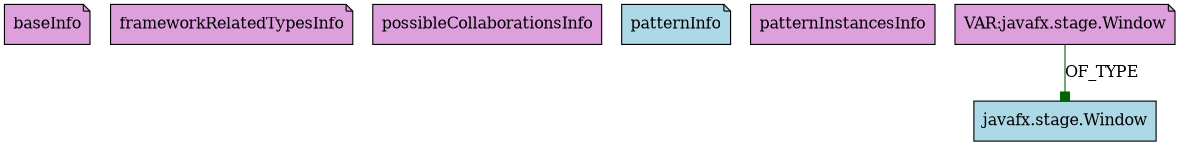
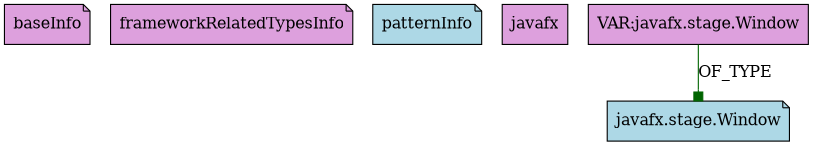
  digraph {
    node [style=filled fillcolor=plum shape=note]
    baseInfo [category=pattern graphId=341 isAnonymous=false possibleRelation=false]
    frameworkRelatedTypesInfo
-   possibleCollaborationsInfo [shape=box]
    patternInfo [frequency=6.0 patternRootClient=null fillcolor=lightblue]
-   patternInstancesInfo [0="7thwheel-medaka-chan~/7thwheel-medaka-chan/medaka-chan-master/src/seventhwheel/pos/controller/MainController.java~MainController~25" 1="Totenfluch-TPrivateChat-Client~/Totenfluch-TPrivateChat-Client/TPrivateChat-Client-master/TPvtChat-C/src/me/Totenfluch/pack/ConsoleCommandParser.java~void parse(java.lang.String[])~1481" 2="JCake-CoupGameProgram~/JCake-CoupGameProgram/CoupGameProgram-master/src/game/remote/CoupApplicationClientSide.java~CoupApplicationClientSide~574" 3="indysvision-EatWorldEditor~/indysvision-EatWorldEditor/EatWorldEditor-master/src/com/indyvision/eatworld/editor/handlers/BorderHandler.java~BorderHandler~3192" 4="JCake-CoupGameProgram~/JCake-CoupGameProgram/CoupGameProgram-master/src/game/ui/javafx/IndividualPlayer.java~IndividualPlayer~596" 5="prashker-KingsSGF~/prashker-KingsSGF/KingsSGF-master/src/uiSam/ConnectDialog.java~ConnectDialog~3937" shape=box]
-   n6 [isFrameworkType=false label="javafx.stage.Window" vertexType=FRAMEWORK_CLASS_TYPE fillcolor=lightblue shape=box]
-   n7 [isFrameworkType=false label="VAR:javafx.stage.Window" vertexType=VARIABLE_EXPRESION]
+   patternInstancesInfo [0="7thwheel-medaka-chan~/7thwheel-medaka-chan/medaka-chan-master/src/seventhwheel/pos/controller/MainController.java~MainController~25" 1="Totenfluch-TPrivateChat-Client~/Totenfluch-TPrivateChat-Client/TPrivateChat-Client-master/TPvtChat-C/src/me/Totenfluch/pack/ConsoleCommandParser.java~void parse(java.lang.String[])~1481" 2="JCake-CoupGameProgram~/JCake-CoupGameProgram/CoupGameProgram-master/src/game/remote/CoupApplicationClientSide.java~CoupApplicationClientSide~574" 3="indysvision-EatWorldEditor~/indysvision-EatWorldEditor/EatWorldEditor-master/src/com/indyvision/eatworld/editor/handlers/BorderHandler.java~BorderHandler~3192" 4="JCake-CoupGameProgram~/JCake-CoupGameProgram/CoupGameProgram-master/src/game/ui/javafx/IndividualPlayer.java~IndividualPlayer~596" 5="prashker-KingsSGF~/prashker-KingsSGF/KingsSGF-master/src/uiSam/ConnectDialog.java~ConnectDialog~3937" shape=box label=javafx]
+   n6 [isFrameworkType=false label="javafx.stage.Window" vertexType=FRAMEWORK_CLASS_TYPE fillcolor=lightblue]
+   n7 [isFrameworkType=false label="VAR:javafx.stage.Window" shape=box vertexType=VARIABLE_EXPRESION]
    n7 -> n6 [label=OF_TYPE color=darkgreen arrowhead=box]
  }
